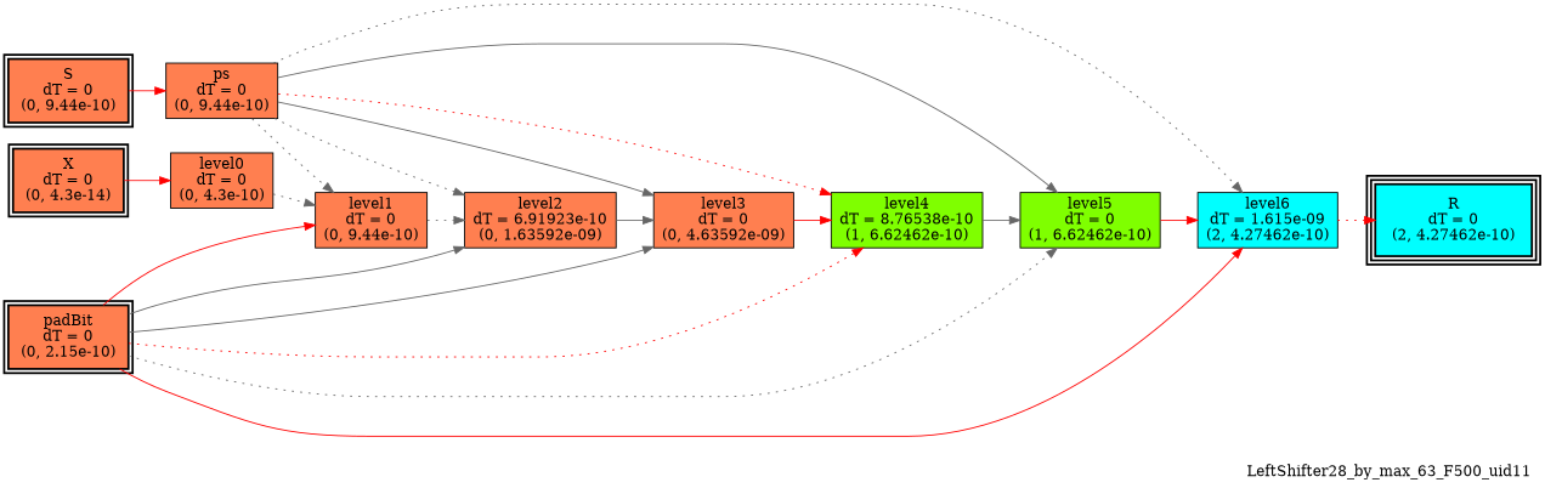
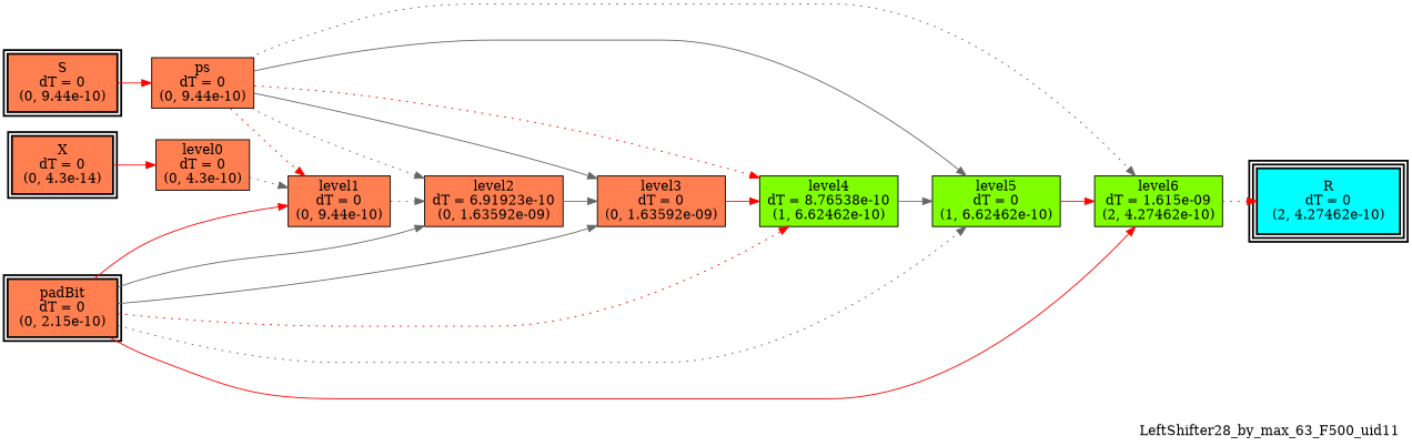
  digraph {
    label=LeftShifter28_by_max_63_F500_uid11
    labeljust=right
    labelloc=bottom
    nodesep=0.25
    rankdir=LR
    ranksep=0.5
    node [color=black fillcolor=coral peripheries=1 shape=box style=filled]
    edge [arrowhead=normal arrowsize=1.0 arrowtail=normal color=gray40 dir=forward style=solid]
    n1 [label="X\ndT = 0\n(0, 4.3e-14)" peripheries=2 style="bold, filled"]
    n2 [label="S\ndT = 0\n(0, 9.44e-10)" peripheries=2 style="bold, filled"]
    n3 [label="padBit\ndT = 0\n(0, 2.15e-10)" peripheries=2 style="bold, filled"]
    n4 [fillcolor=cyan label="R\ndT = 0\n(2, 4.27462e-10)" peripheries=3 style="bold, filled"]
    n5 [label="level0\ndT = 0\n(0, 4.3e-10)"]
    n6 [label="ps\ndT = 0\n(0, 9.44e-10)"]
    n7 [label="level1\ndT = 0\n(0, 9.44e-10)"]
    n8 [label="level2\ndT = 6.91923e-10\n(0, 1.63592e-09)"]
-   n9 [label="level3\ndT = 0\n(0, 4.63592e-09)"]
+   n9 [label="level3\ndT = 0\n(0, 1.63592e-09)"]
    n10 [fillcolor=chartreuse label="level4\ndT = 8.76538e-10\n(1, 6.62462e-10)"]
    n11 [fillcolor=chartreuse label="level5\ndT = 0\n(1, 6.62462e-10)"]
-   n12 [fillcolor=cyan label="level6\ndT = 1.615e-09\n(2, 4.27462e-10)"]
+   n12 [fillcolor=chartreuse label="level6\ndT = 1.615e-09\n(2, 4.27462e-10)"]
    subgraph sub_1 {
      rank=same
      n1
      n2
      n3
    }
    subgraph sub_2 {
      rank=same
      n4
    }
    n1 -> n5 [color=red]
    n2 -> n6 [color=red]
    n3 -> n7 [color=red]
    n3 -> n8
    n3 -> n9
    n3 -> n10 [color=red style=dotted]
    n3 -> n11 [style=dotted]
    n3 -> n12 [color=red]
    n5 -> n7 [style=dotted]
-   n6 -> n7 [style=dotted]
+   n6 -> n7 [color=red style=dotted]
    n6 -> n8 [style=dotted]
    n6 -> n9
    n6 -> n10 [color=red style=dotted]
    n6 -> n11
    n6 -> n12 [style=dotted]
    n7 -> n8 [style=dotted]
    n8 -> n9
    n9 -> n10 [color=red]
    n10 -> n11
    n11 -> n12 [color=red]
    n12 -> n4 [color=red style=dotted]
  }
